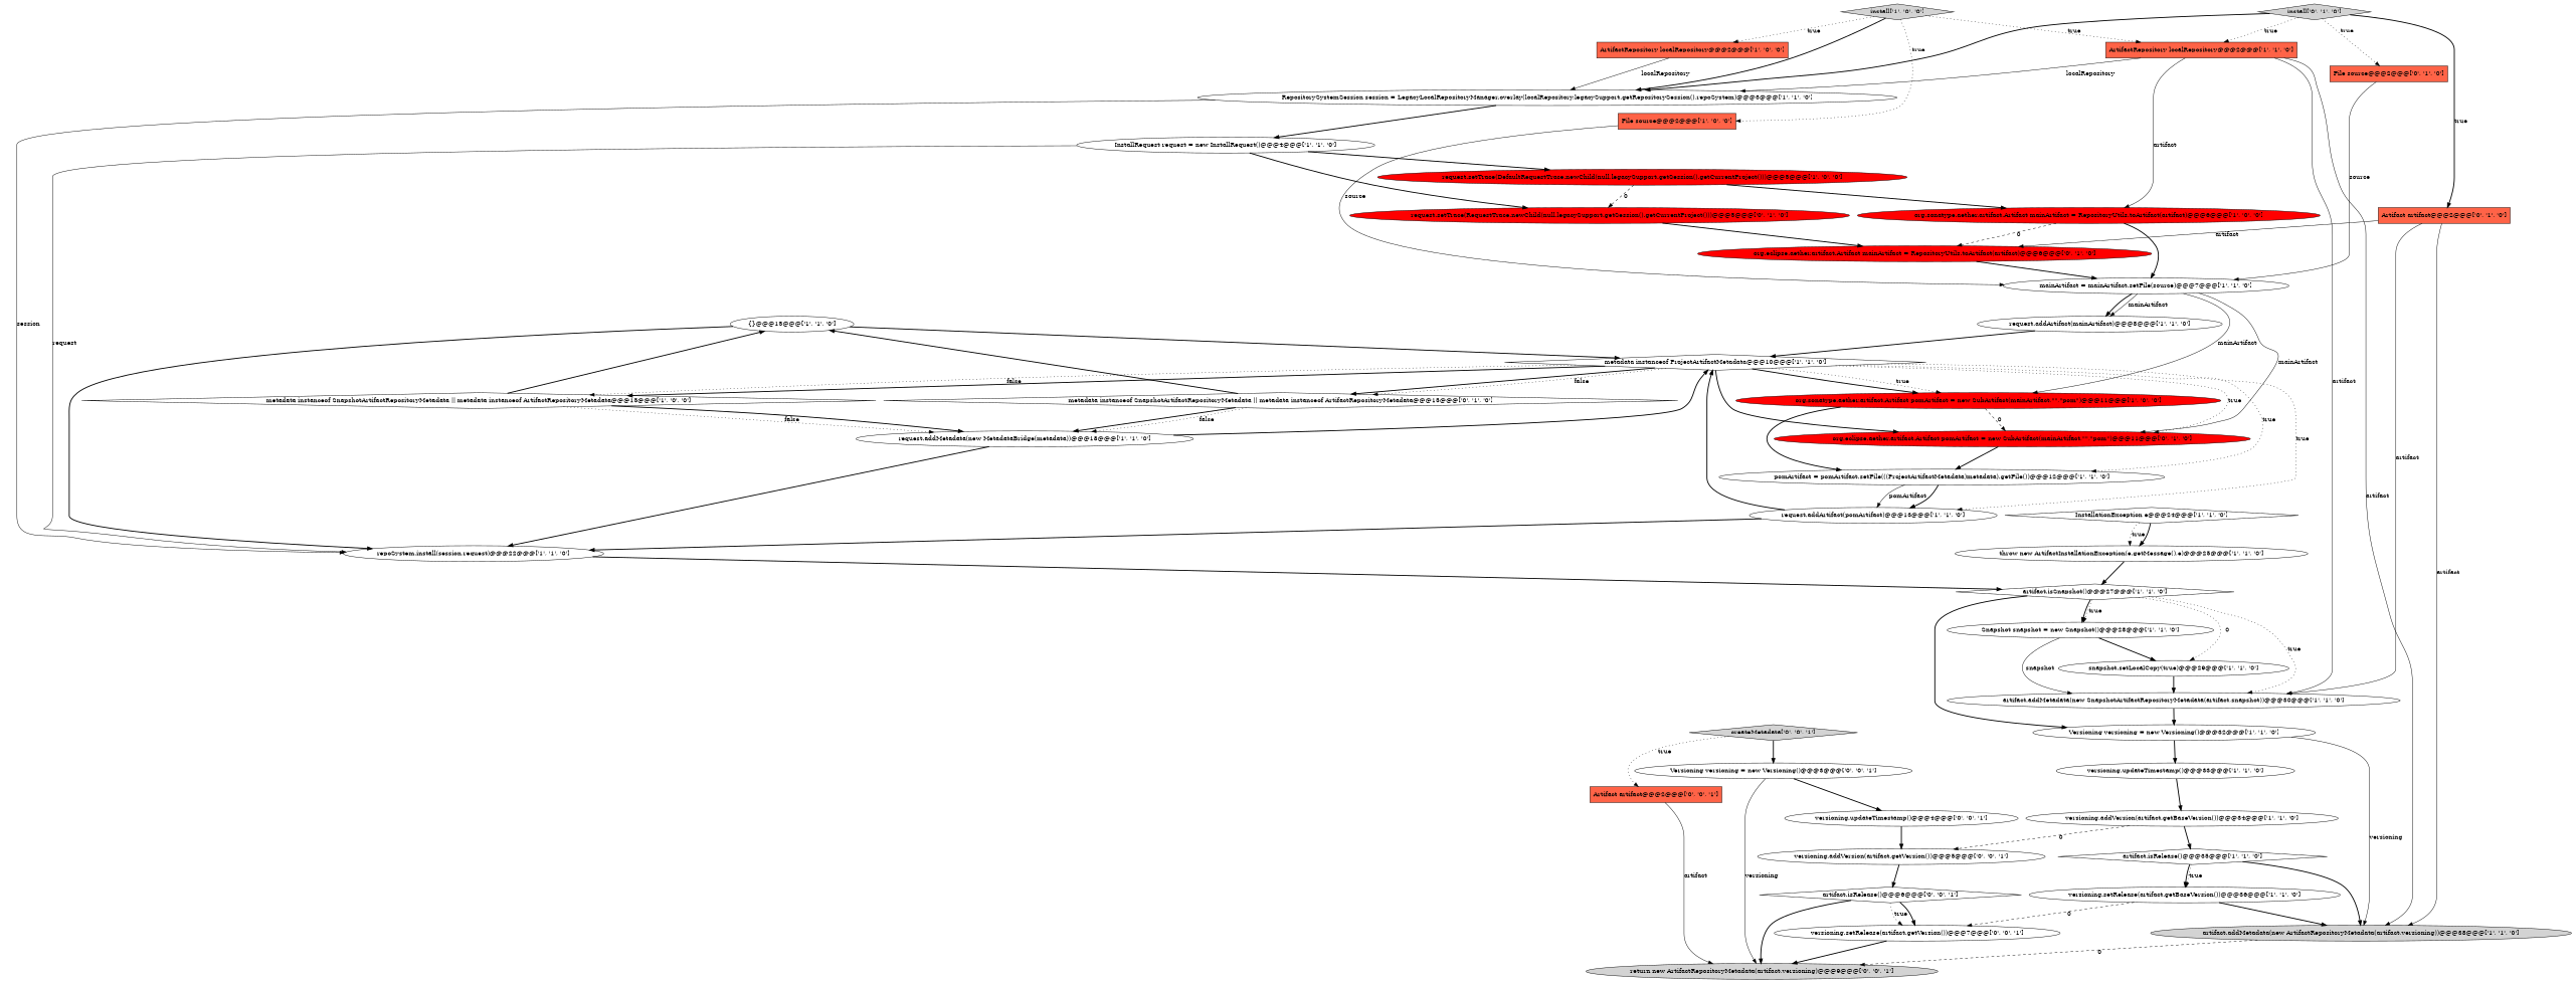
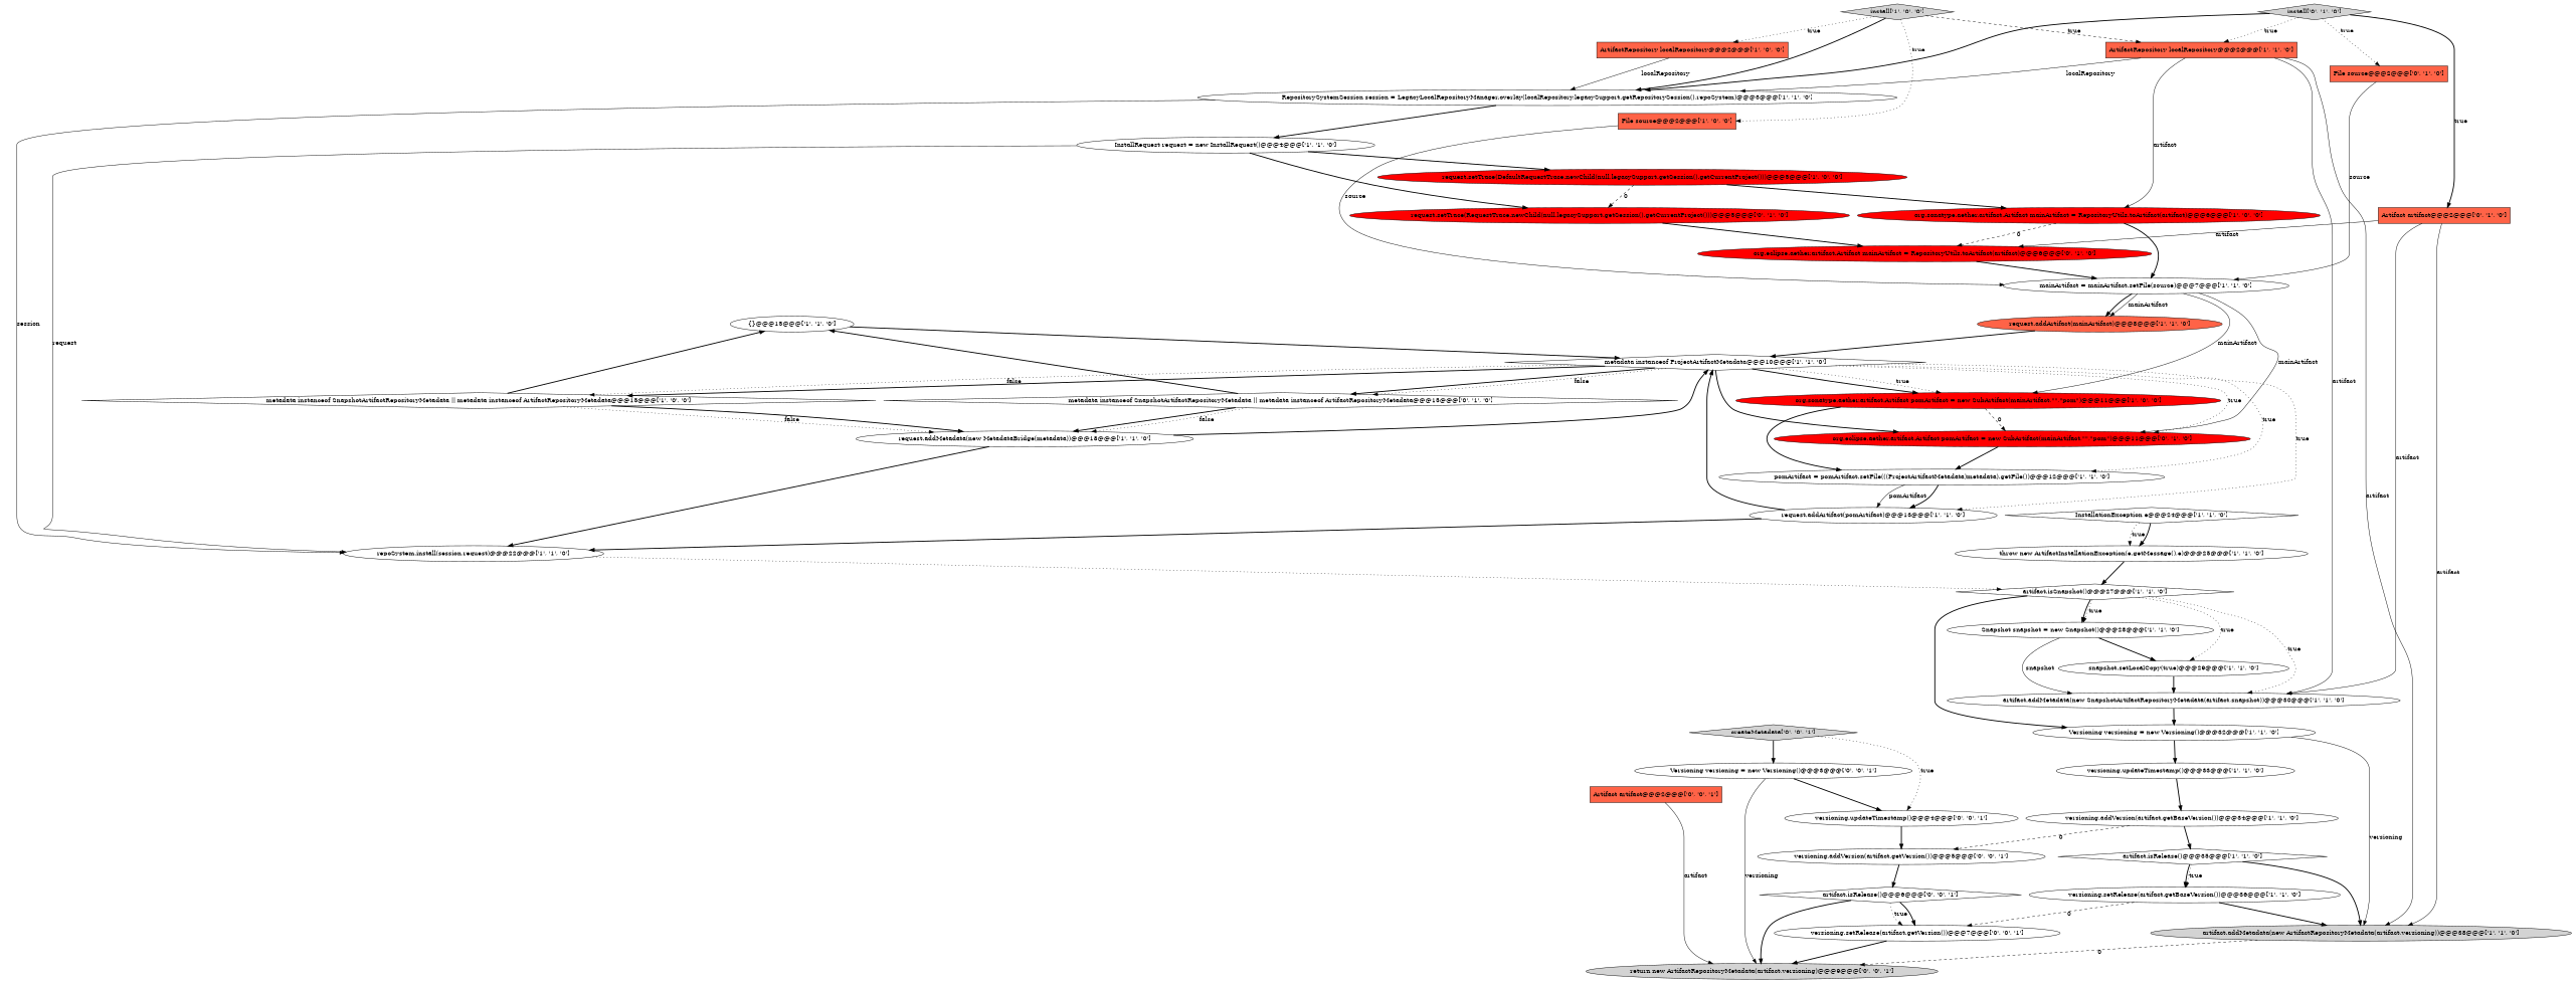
  digraph {
    node [fillcolor=white shape=ellipse style=filled]
    edge [style=bold]
    n1 [label="{}@@@15@@@['1', '1', '0']"]
    n2 [label="repoSystem.install(session,request)@@@22@@@['1', '1', '0']"]
    n3 [label="metadata instanceof ProjectArtifactMetadata@@@10@@@['1', '1', '0']" shape=diamond]
    n4 [label="artifact.isSnapshot()@@@27@@@['1', '1', '0']" shape=diamond]
    n5 [fillcolor=red label="org.sonatype.aether.artifact.Artifact pomArtifact = new SubArtifact(mainArtifact,\"\",\"pom\")@@@11@@@['1', '0', '0']"]
    n6 [fillcolor=red label="org.eclipse.aether.artifact.Artifact pomArtifact = new SubArtifact(mainArtifact,\"\",\"pom\")@@@11@@@['0', '1', '0']"]
    n7 [label="metadata instanceof SnapshotArtifactRepositoryMetadata || metadata instanceof ArtifactRepositoryMetadata@@@15@@@['0', '1', '0']" shape=diamond]
    n8 [label="pomArtifact = pomArtifact.setFile(((ProjectArtifactMetadata)metadata).getFile())@@@12@@@['1', '1', '0']"]
    n9 [label="request.addArtifact(pomArtifact)@@@13@@@['1', '1', '0']"]
    n10 [label="metadata instanceof SnapshotArtifactRepositoryMetadata || metadata instanceof ArtifactRepositoryMetadata@@@15@@@['1', '0', '0']" shape=diamond]
    n11 [label="versioning.addVersion(artifact.getBaseVersion())@@@34@@@['1', '1', '0']"]
    n12 [label="artifact.isRelease()@@@35@@@['1', '1', '0']" shape=diamond]
    n13 [label="versioning.addVersion(artifact.getVersion())@@@5@@@['0', '0', '1']"]
    n14 [fillcolor=lightgray label="artifact.addMetadata(new ArtifactRepositoryMetadata(artifact,versioning))@@@38@@@['1', '1', '0']"]
    n15 [label="versioning.setRelease(artifact.getBaseVersion())@@@36@@@['1', '1', '0']"]
    n16 [label="artifact.isRelease()@@@6@@@['0', '0', '1']" shape=diamond]
    n17 [label="mainArtifact = mainArtifact.setFile(source)@@@7@@@['1', '1', '0']"]
-   n18 [label="request.addArtifact(mainArtifact)@@@8@@@['1', '1', '0']"]
+   n18 [fillcolor=tomato label="request.addArtifact(mainArtifact)@@@8@@@['1', '1', '0']"]
    n19 [fillcolor=tomato label="Artifact artifact@@@2@@@['0', '0', '1']" shape=box]
    n20 [fillcolor=lightgray label="return new ArtifactRepositoryMetadata(artifact,versioning)@@@9@@@['0', '0', '1']"]
    n21 [label="Snapshot snapshot = new Snapshot()@@@28@@@['1', '1', '0']"]
    n22 [label="artifact.addMetadata(new SnapshotArtifactRepositoryMetadata(artifact,snapshot))@@@30@@@['1', '1', '0']"]
    n23 [label="snapshot.setLocalCopy(true)@@@29@@@['1', '1', '0']"]
    n24 [label="Versioning versioning = new Versioning()@@@32@@@['1', '1', '0']"]
    n25 [label="versioning.updateTimestamp()@@@4@@@['0', '0', '1']"]
    n26 [fillcolor=tomato label="ArtifactRepository localRepository@@@2@@@['1', '0', '0']" shape=box]
    n27 [label="RepositorySystemSession session = LegacyLocalRepositoryManager.overlay(localRepository,legacySupport.getRepositorySession(),repoSystem)@@@3@@@['1', '1', '0']"]
    n28 [label="InstallRequest request = new InstallRequest()@@@4@@@['1', '1', '0']"]
    n29 [label="request.addMetadata(new MetadataBridge(metadata))@@@18@@@['1', '1', '0']"]
    n30 [fillcolor=red label="org.eclipse.aether.artifact.Artifact mainArtifact = RepositoryUtils.toArtifact(artifact)@@@6@@@['0', '1', '0']"]
    n31 [label="versioning.setRelease(artifact.getVersion())@@@7@@@['0', '0', '1']"]
    n32 [fillcolor=red label="request.setTrace(DefaultRequestTrace.newChild(null,legacySupport.getSession().getCurrentProject()))@@@5@@@['1', '0', '0']"]
    n33 [fillcolor=red label="request.setTrace(RequestTrace.newChild(null,legacySupport.getSession().getCurrentProject()))@@@5@@@['0', '1', '0']"]
    n34 [fillcolor=red label="org.sonatype.aether.artifact.Artifact mainArtifact = RepositoryUtils.toArtifact(artifact)@@@6@@@['1', '0', '0']"]
    n35 [label="InstallationException e@@@24@@@['1', '1', '0']" shape=diamond]
    n36 [label="throw new ArtifactInstallationException(e.getMessage(),e)@@@25@@@['1', '1', '0']"]
    n37 [fillcolor=lightgray label="createMetadata['0', '0', '1']" shape=diamond]
    n38 [label="Versioning versioning = new Versioning()@@@3@@@['0', '0', '1']"]
    n39 [fillcolor=tomato label="ArtifactRepository localRepository@@@2@@@['1', '1', '0']" shape=box]
    n40 [fillcolor=lightgray label="install['0', '1', '0']" shape=diamond]
    n41 [fillcolor=tomato label="File source@@@2@@@['0', '1', '0']" shape=box]
    n42 [fillcolor=tomato label="Artifact artifact@@@2@@@['0', '1', '0']" shape=box]
    n43 [fillcolor=lightgray label="install['1', '0', '0']" shape=diamond]
    n44 [fillcolor=tomato label="File source@@@2@@@['1', '0', '0']" shape=box]
    n45 [label="versioning.updateTimestamp()@@@33@@@['1', '1', '0']"]
-   n1 -> n2
    n1 -> n3
-   n2 -> n4
+   n2 -> n4 [style=dotted]
    n3 -> n5 [label=true style=dotted]
    n3 -> n5
    n3 -> n6
    n3 -> n6 [label=true style=dotted]
    n3 -> n7
    n3 -> n7 [label=false style=dotted]
    n3 -> n8 [label=true style=dotted]
    n3 -> n9 [label=true style=dotted]
    n3 -> n10
    n3 -> n10 [label=false style=dotted]
    n4 -> n21
    n4 -> n21 [label=true style=dotted]
    n4 -> n22 [label=true style=dotted]
-   n4 -> n23 [label=0 style=dotted]
+   n4 -> n23 [label=true style=dotted]
    n4 -> n24
    n5 -> n6 [label=0 style=dashed]
    n5 -> n8
    n6 -> n8
    n7 -> n1
    n7 -> n29
    n7 -> n29 [label=false style=dotted]
    n8 -> n9 [label=pomArtifact style=solid]
    n8 -> n9
    n9 -> n2
    n9 -> n3
    n10 -> n1
    n10 -> n29 [label=false style=dotted]
    n10 -> n29
    n11 -> n12
    n11 -> n13 [label=0 style=dashed]
    n12 -> n14
    n12 -> n15
    n12 -> n15 [label=true style=dotted]
    n13 -> n16
    n14 -> n20 [label=0 style=dashed]
    n15 -> n14
    n15 -> n31 [label=0 style=dashed]
    n16 -> n20
    n16 -> n31 [label=true style=dotted]
    n16 -> n31
    n17 -> n5 [label=mainArtifact style=solid]
    n17 -> n6 [label=mainArtifact style=solid]
    n17 -> n18
    n17 -> n18 [label=mainArtifact style=solid]
    n18 -> n3
    n19 -> n20 [label=artifact style=solid]
    n21 -> n22 [label=snapshot style=solid]
    n21 -> n23
    n22 -> n24
    n23 -> n22
    n24 -> n14 [label=versioning style=solid]
    n24 -> n45
    n25 -> n13
    n26 -> n27 [label=localRepository style=solid]
    n27 -> n2 [label=session style=solid]
    n27 -> n28
    n28 -> n2 [label=request style=solid]
    n28 -> n32
    n28 -> n33
    n29 -> n2
    n29 -> n3
    n30 -> n17
    n31 -> n20
    n32 -> n33 [label=0 style=dashed]
    n32 -> n34
    n33 -> n30
    n34 -> n17
    n34 -> n30 [label=0 style=dashed]
    n35 -> n36 [label=true style=dotted]
    n35 -> n36
    n36 -> n4
-   n37 -> n19 [label=true style=dotted]
+   n37 -> n25 [label=true style=dotted]
    n37 -> n38
    n38 -> n20 [label=versioning style=solid]
    n38 -> n25
    n39 -> n14 [label=artifact style=solid]
    n39 -> n22 [label=artifact style=solid]
    n39 -> n27 [label=localRepository style=solid]
    n39 -> n34 [label=artifact style=solid]
    n40 -> n27
    n40 -> n39 [label=true style=dotted]
    n40 -> n41 [label=true style=dotted]
    n40 -> n42 [label=true]
    n41 -> n17 [label=source style=solid]
    n42 -> n14 [label=artifact style=solid]
    n42 -> n22 [label=artifact style=solid]
    n42 -> n30 [label=artifact style=solid]
    n43 -> n26 [label=true style=dotted]
    n43 -> n27
-   n43 -> n39 [label=true style=dotted]
+   n43 -> n39 [label=true style=dashed]
    n43 -> n44 [label=true style=dotted]
    n44 -> n17 [label=source style=solid]
    n45 -> n11
  }
